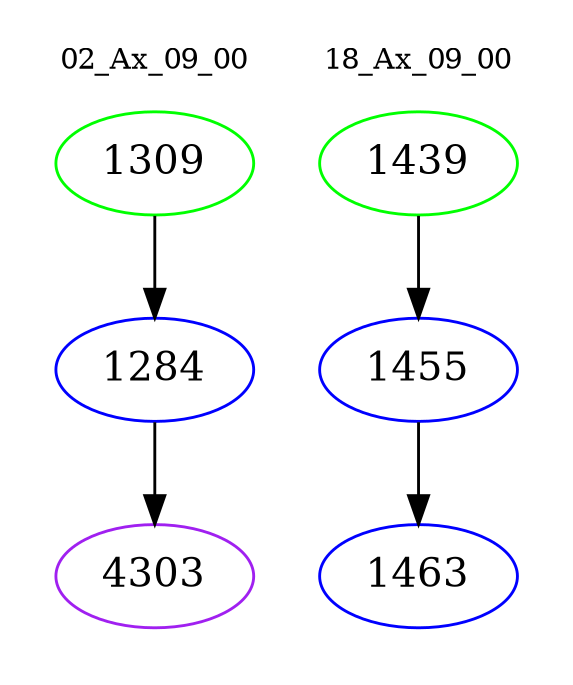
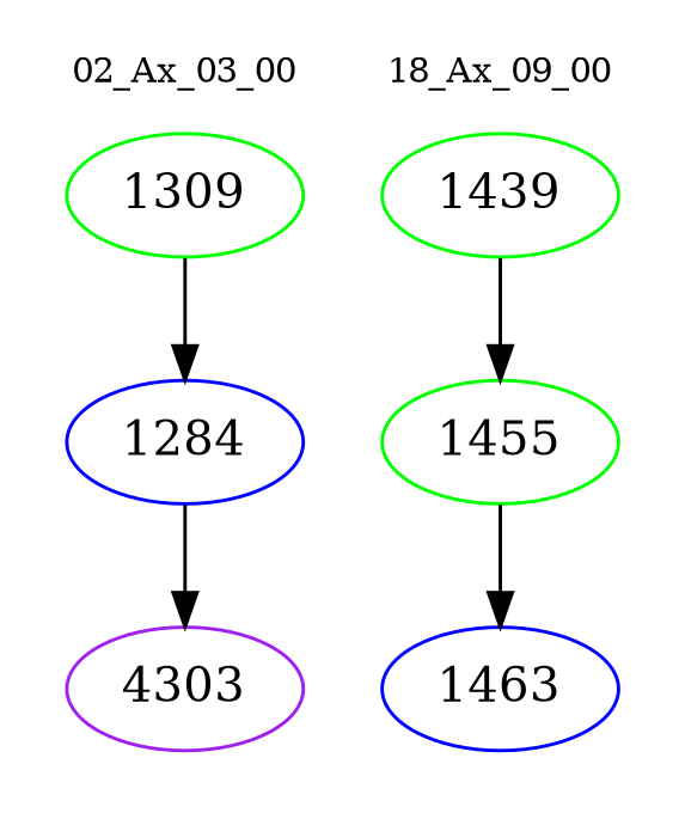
  digraph {
    node [color=blue]
    edge [color=black]
    n1 [color=green label=1309]
    n2 [label=1284]
    n3 [color=purple label=4303]
    n4 [color=green label=1439]
-   n5 [label=1455]
+   n5 [color=green label=1455]
    n6 [label=1463]
    subgraph cluster_1 {
      color=white
      fontsize=10
-     label="02_Ax_09_00"
+     label="02_Ax_03_00"
      n1
      n2
      n3
    }
    subgraph cluster_2 {
      color=white
      fontsize=10
      label="18_Ax_09_00"
      n4
      n5
      n6
    }
    n1 -> n2
    n2 -> n3
    n4 -> n5
    n5 -> n6
  }
